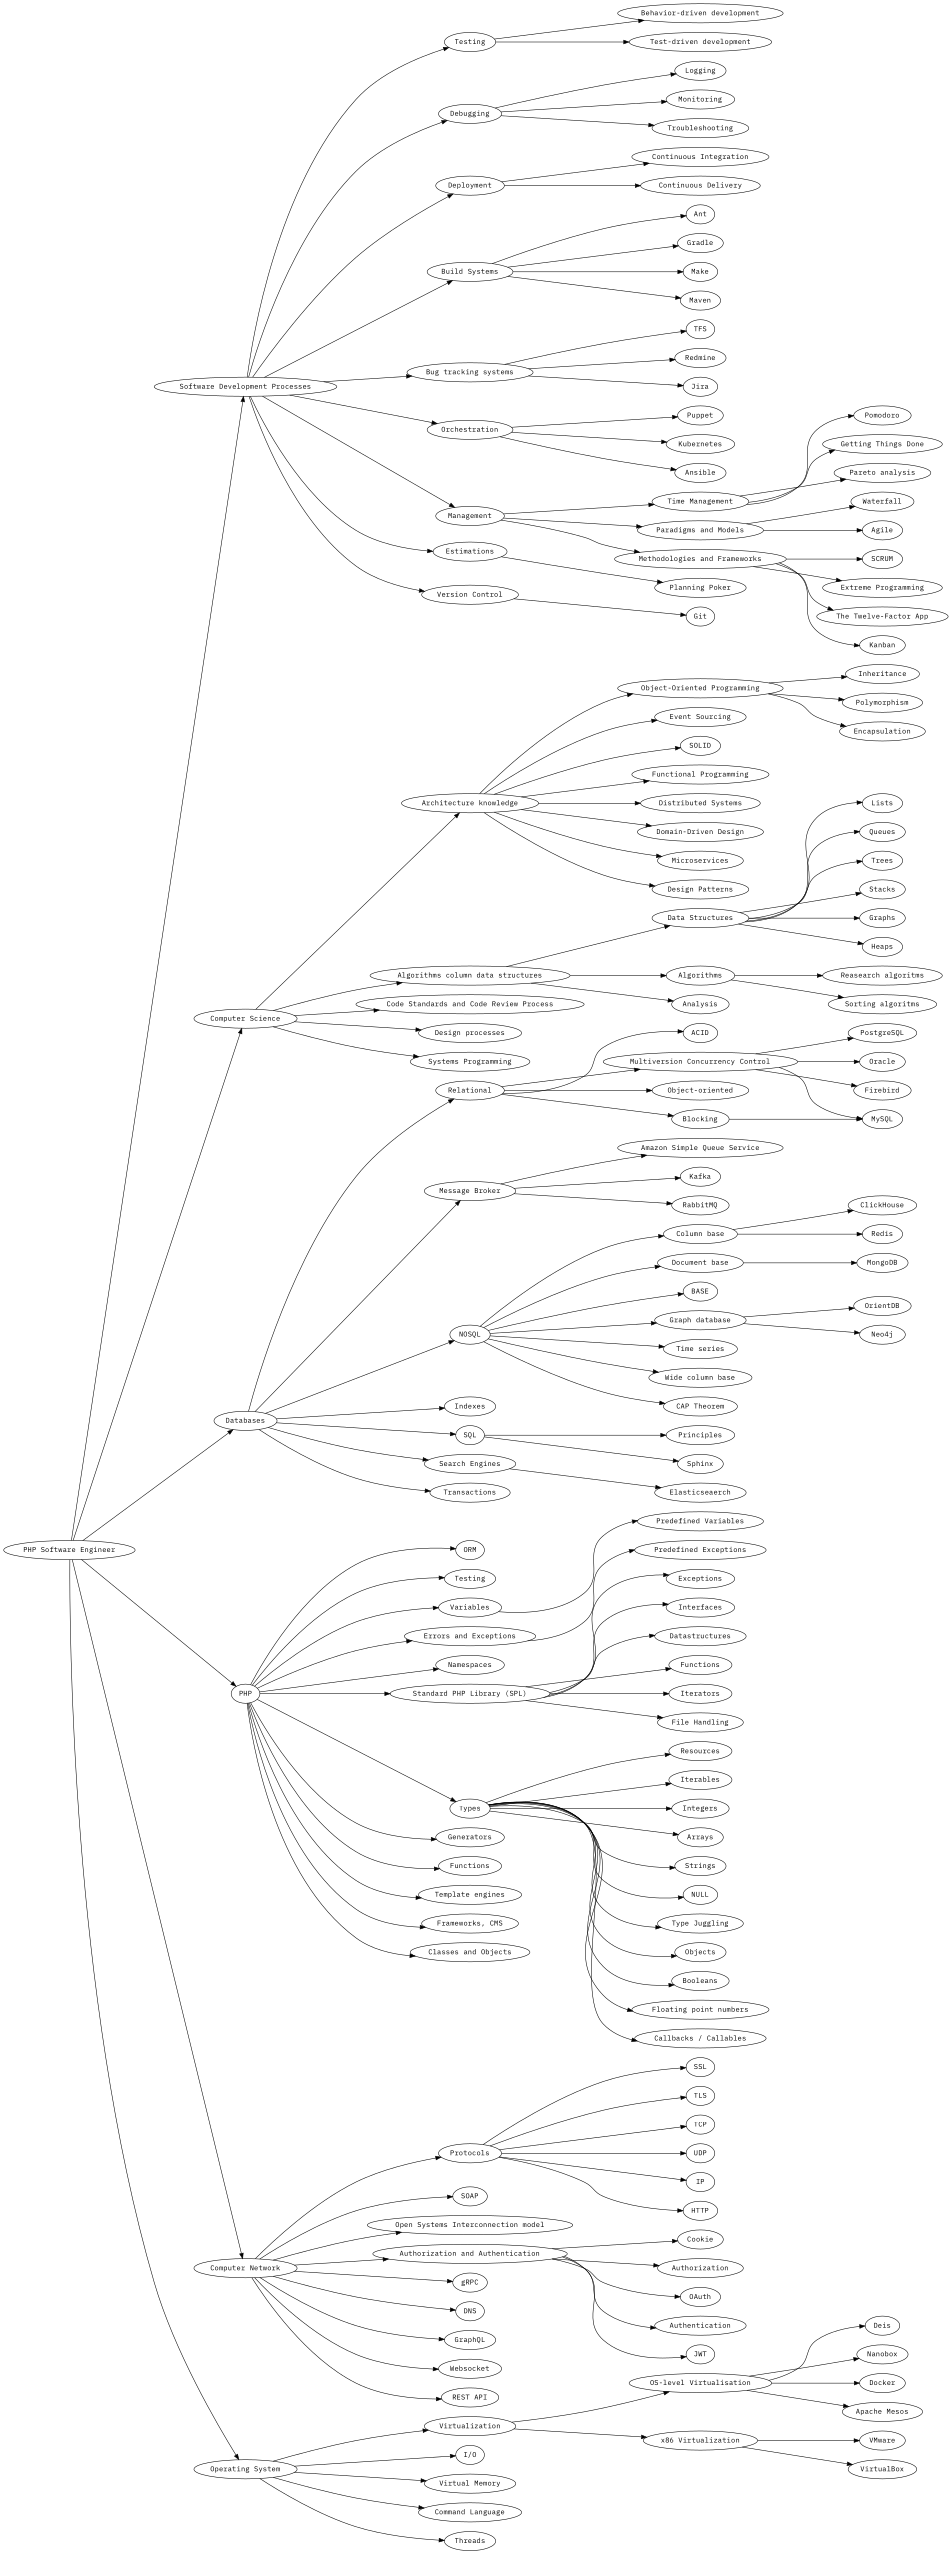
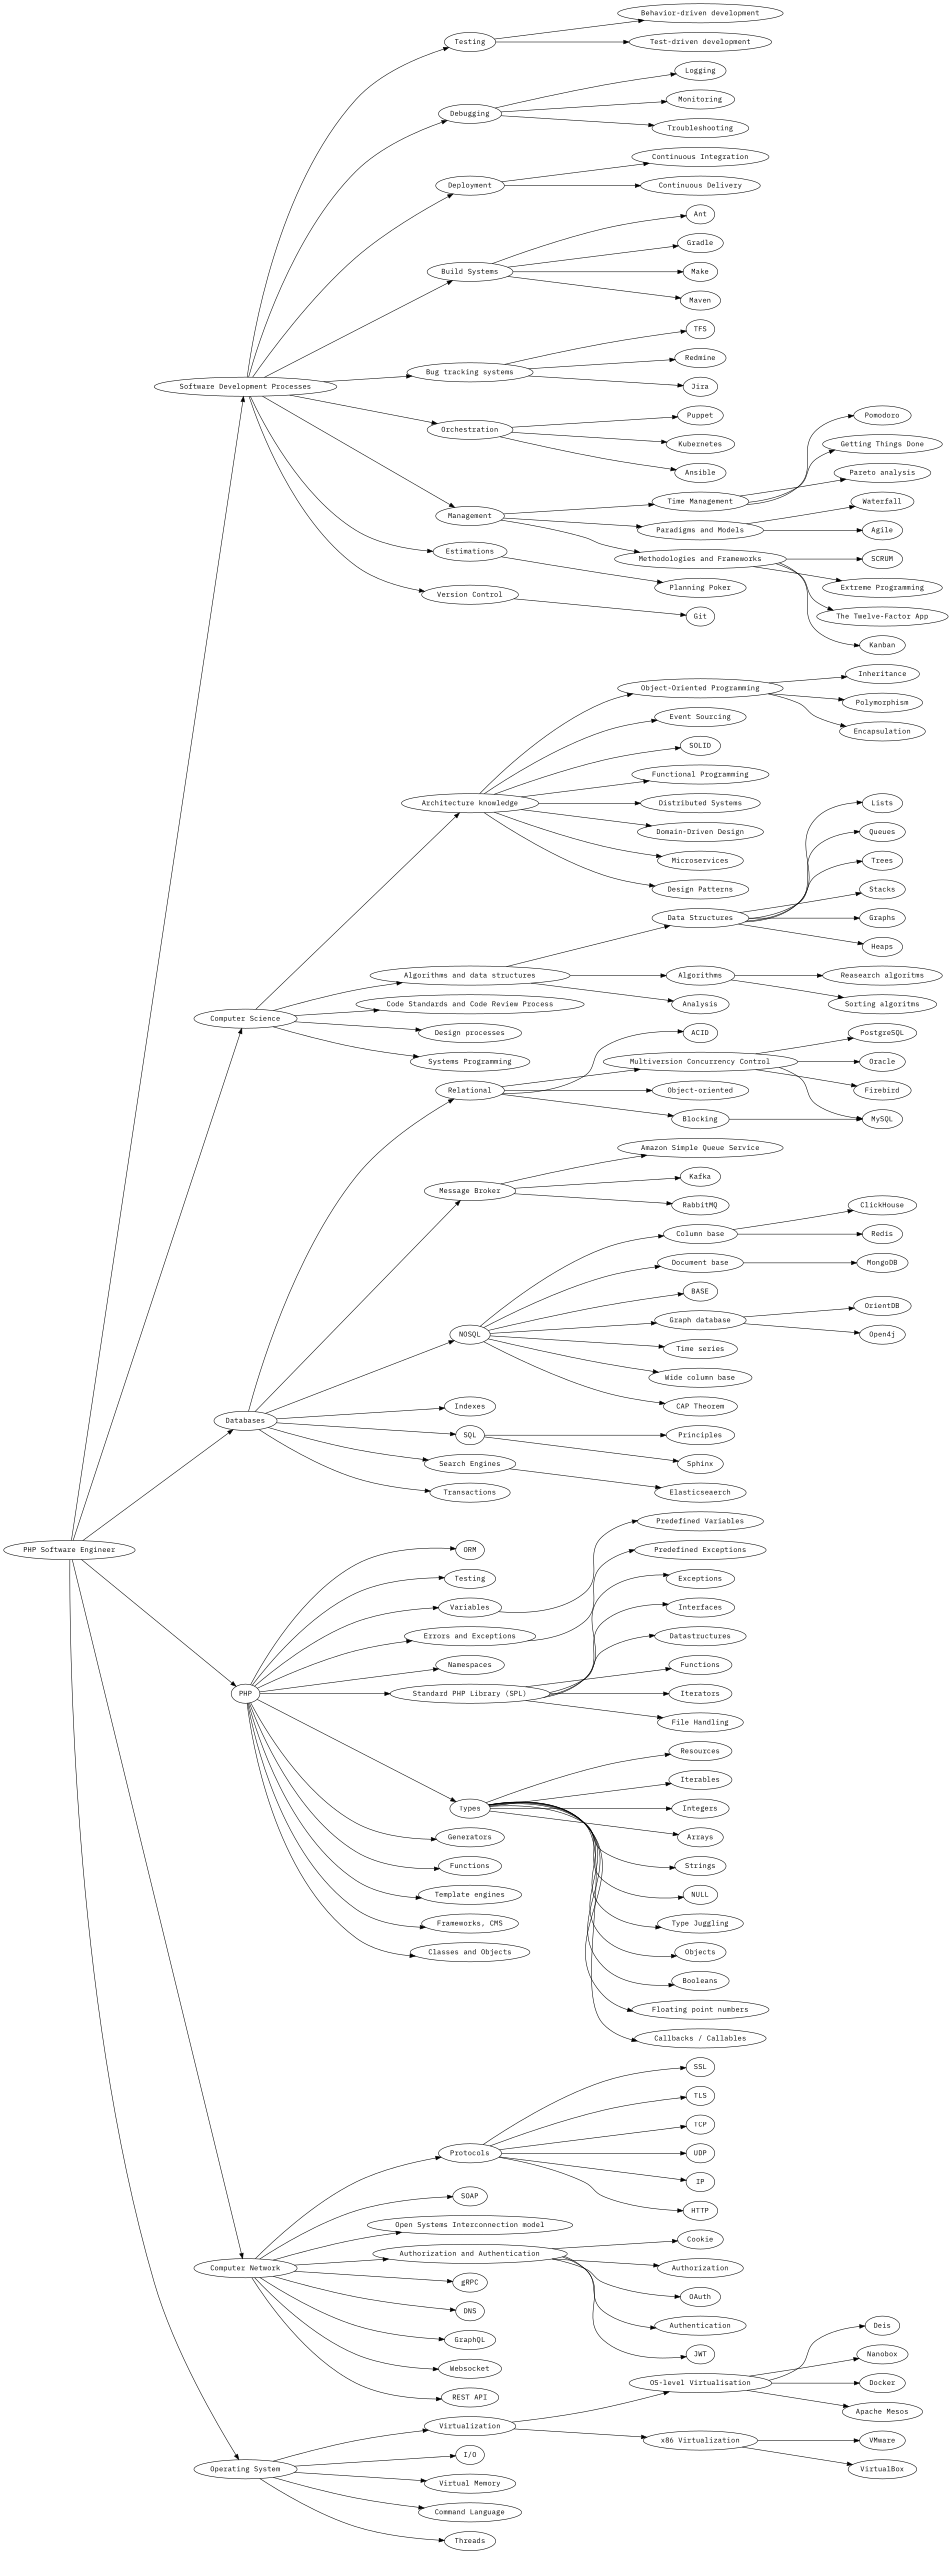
  digraph {
    fontname="IBM Plex Mono"
    rankdir=LR
    node [fontname="IBM Plex Mono"]
    edge [fontname="IBM Plex Mono"]
    n1 [label=Testing]
    n2 [label="Behavior-driven development"]
    n3 [label="Test-driven development"]
    n4 [label="Time Management"]
    n5 [label=Pomodoro]
    n6 [label="Getting Things Done"]
    n7 [label="Pareto analysis"]
    n8 [label="Software Development Processes"]
    n9 [label=Debugging]
    n10 [label=Deployment]
    n11 [label="Build Systems"]
    n12 [label="Bug tracking systems"]
    n13 [label=Orchestration]
    n14 [label=Management]
    n15 [label=Estimations]
    n16 [label="Version Control"]
    n17 [label=Logging]
    n18 [label=Monitoring]
    n19 [label=Troubleshooting]
    n20 [label="Continuous Integration"]
    n21 [label="Continuous Delivery"]
    n22 [label=Ant]
    n23 [label=Gradle]
    n24 [label=Make]
    n25 [label=Maven]
    n26 [label=TFS]
    n27 [label=Redmine]
    n28 [label=Jira]
    n29 [label=Puppet]
    n30 [label=Kubernetes]
    n31 [label=Ansible]
    n32 [label="Paradigms and Models"]
    n33 [label="Methodologies and Frameworks"]
    n34 [label="Planning Poker"]
    n35 [label=Git]
    n36 [label="Computer Science"]
    n37 [label="Architecture knowledge"]
-   n38 [label="Algorithms column data structures"]
+   n38 [label="Algorithms and data structures"]
    n39 [label="Code Standards and Code Review Process"]
    n40 [label="Design processes"]
    n41 [label="Systems Programming"]
    n42 [label="Object-Oriented Programming"]
    n43 [label="Event Sourcing"]
    n44 [label=SOLID]
    n45 [label="Functional Programming"]
    n46 [label="Distributed Systems"]
    n47 [label="Domain-Driven Design"]
    n48 [label=Microservices]
    n49 [label="Design Patterns"]
    n50 [label="Data Structures"]
    n51 [label=Algorithms]
    n52 [label=Analysis]
    n53 [label=Inheritance]
    n54 [label=Polymorphism]
    n55 [label=Encapsulation]
    n56 [label=Databases]
    n57 [label=Relational]
    n58 [label="Message Broker"]
    n59 [label=NOSQL]
    n60 [label=Indexes]
    n61 [label=SQL]
    n62 [label="Search Engines"]
    n63 [label=Transactions]
    n64 [label=ACID]
    n65 [label="Multiversion Concurrency Control"]
    n66 [label="Object-oriented"]
    n67 [label=Blocking]
    n68 [label="Amazon Simple Queue Service"]
    n69 [label=Kafka]
    n70 [label=RabbitMQ]
    n71 [label="Column base"]
    n72 [label="Document base"]
    n73 [label=BASE]
    n74 [label="Graph database"]
    n75 [label="Time series"]
    n76 [label="Wide column base"]
    n77 [label="CAP Theorem"]
    n78 [label=Principles]
    n79 [label=Sphinx]
    n80 [label=Elasticseaerch]
    n81 [label=PostgreSQL]
    n82 [label=MySQL]
    n83 [label=Oracle]
    n84 [label=Firebird]
    n85 [label=PHP]
    n86 [label=ORM]
    n87 [label=Testing]
    n88 [label=Variables]
    n89 [label="Errors and Exceptions"]
    n90 [label=Namespaces]
    n91 [label="Standard PHP Library (SPL)"]
    n92 [label=Types]
    n93 [label=Generators]
    n94 [label=Functions]
    n95 [label="Template engines"]
    n96 [label="Frameworks, CMS"]
    n97 [label="Classes and Objects"]
    n98 [label="Predefined Variables"]
    n99 [label="Predefined Exceptions"]
    n100 [label=Exceptions]
    n101 [label=Interfaces]
    n102 [label=Datastructures]
    n103 [label=Functions]
    n104 [label=Iterators]
    n105 [label="File Handling"]
    n106 [label=Resources]
    n107 [label=Iterables]
    n108 [label=Integers]
    n109 [label=Arrays]
    n110 [label=Strings]
    n111 [label=NULL]
    n112 [label="Type Juggling"]
    n113 [label=Objects]
    n114 [label=Booleans]
    n115 [label="Floating point numbers"]
    n116 [label="Callbacks / Callables"]
    n117 [label="Computer Network"]
    n118 [label=Protocols]
    n119 [label=SOAP]
    n120 [label="Open Systems Interconnection model"]
    n121 [label="Authorization and Authentication"]
    n122 [label=gRPC]
    n123 [label=DNS]
    n124 [label=GraphQL]
    n125 [label=Websocket]
    n126 [label="REST API"]
    n127 [label=SSL]
    n128 [label=TLS]
    n129 [label=TCP]
    n130 [label=UDP]
    n131 [label=IP]
    n132 [label=HTTP]
    n133 [label=Cookie]
    n134 [label=Authorization]
    n135 [label=OAuth]
    n136 [label=Authentication]
    n137 [label=JWT]
    n138 [label=Lists]
    n139 [label=Queues]
    n140 [label=Trees]
    n141 [label=Stacks]
    n142 [label=Graphs]
    n143 [label=Heaps]
    n144 [label="OS-level Virtualisation"]
    n145 [label=Deis]
    n146 [label=Nanobox]
    n147 [label=Docker]
    n148 [label="Apache Mesos"]
    n149 [label="PHP Software Engineer"]
    n150 [label="Operating System"]
    n151 [label=Virtualization]
    n152 [label="I/O"]
    n153 [label="Virtual Memory"]
    n154 [label="Command Language"]
    n155 [label=Threads]
    n156 [label="Reasearch algoritms"]
    n157 [label="Sorting algoritms"]
    n158 [label=ClickHouse]
    n159 [label=Redis]
    n160 [label=MongoDB]
    n161 [label=Waterfall]
    n162 [label=Agile]
    n163 [label="x86 Virtualization"]
    n164 [label=OrientDB]
-   n165 [label=Neo4j]
+   n165 [label=Open4j]
    n166 [label=SCRUM]
    n167 [label="Extreme Programming"]
    n168 [label="The Twelve-Factor App"]
    n169 [label=Kanban]
    n170 [label=VMware]
    n171 [label=VirtualBox]
    n1 -> n2
    n1 -> n3
    n4 -> n5
    n4 -> n6
    n4 -> n7
    n8 -> n1
    n8 -> n9
    n8 -> n10
    n8 -> n11
    n8 -> n12
    n8 -> n13
    n8 -> n14
    n8 -> n15
    n8 -> n16
    n9 -> n17
    n9 -> n18
    n9 -> n19
    n10 -> n20
    n10 -> n21
    n11 -> n22
    n11 -> n23
    n11 -> n24
    n11 -> n25
    n12 -> n26
    n12 -> n27
    n12 -> n28
    n13 -> n29
    n13 -> n30
    n13 -> n31
    n14 -> n4
    n14 -> n32
    n14 -> n33
    n15 -> n34
    n16 -> n35
    n32 -> n161
    n32 -> n162
    n33 -> n166
    n33 -> n167
    n33 -> n168
    n33 -> n169
    n36 -> n37
    n36 -> n38
    n36 -> n39
    n36 -> n40
    n36 -> n41
    n37 -> n42
    n37 -> n43
    n37 -> n44
    n37 -> n45
    n37 -> n46
    n37 -> n47
    n37 -> n48
    n37 -> n49
    n38 -> n50
    n38 -> n51
    n38 -> n52
    n42 -> n53
    n42 -> n54
    n42 -> n55
    n50 -> n138
    n50 -> n139
    n50 -> n140
    n50 -> n141
    n50 -> n142
    n50 -> n143
    n51 -> n156
    n51 -> n157
    n56 -> n57
    n56 -> n58
    n56 -> n59
    n56 -> n60
    n56 -> n61
    n56 -> n62
    n56 -> n63
    n57 -> n64
    n57 -> n65
    n57 -> n66
    n57 -> n67
    n58 -> n68
    n58 -> n69
    n58 -> n70
    n59 -> n71
    n59 -> n72
    n59 -> n73
    n59 -> n74
    n59 -> n75
    n59 -> n76
    n59 -> n77
    n61 -> n78
    n61 -> n79
    n62 -> n80
    n65 -> n81
    n65 -> n82
    n65 -> n83
    n65 -> n84
    n67 -> n82
    n71 -> n158
    n71 -> n159
    n72 -> n160
    n74 -> n164
    n74 -> n165
    n85 -> n86
    n85 -> n87
    n85 -> n88
    n85 -> n89
    n85 -> n90
    n85 -> n91
    n85 -> n92
    n85 -> n93
    n85 -> n94
    n85 -> n95
    n85 -> n96
    n85 -> n97
    n88 -> n98
    n89 -> n99
    n91 -> n100
    n91 -> n101
    n91 -> n102
    n91 -> n103
    n91 -> n104
    n91 -> n105
    n92 -> n106
    n92 -> n107
    n92 -> n108
    n92 -> n109
    n92 -> n110
    n92 -> n111
    n92 -> n112
    n92 -> n113
    n92 -> n114
    n92 -> n115
    n92 -> n116
    n117 -> n118
    n117 -> n119
    n117 -> n120
    n117 -> n121
    n117 -> n122
    n117 -> n123
    n117 -> n124
    n117 -> n125
    n117 -> n126
    n118 -> n127
    n118 -> n128
    n118 -> n129
    n118 -> n130
    n118 -> n131
    n118 -> n132
    n121 -> n133
    n121 -> n134
    n121 -> n135
    n121 -> n136
    n121 -> n137
    n144 -> n145
    n144 -> n146
    n144 -> n147
    n144 -> n148
    n149 -> n8
    n149 -> n36
    n149 -> n56
    n149 -> n85
    n149 -> n117
    n149 -> n150
    n150 -> n151
    n150 -> n152
    n150 -> n153
    n150 -> n154
    n150 -> n155
    n151 -> n144
    n151 -> n163
    n163 -> n170
    n163 -> n171
  }
